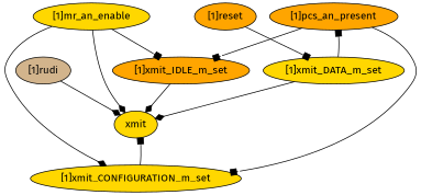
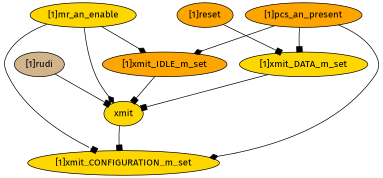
  strict digraph {
    fontname="Fira Sans"
    node [complexity=1 fillcolor=gold fontname="Fira Sans" style=filled]
    edge [arrowhead=box fontname="Fira Sans"]
    xmit [complexity=0 importance=0.0326522401109 rank=0.0]
    "[1]mr_an_enable" [complexity=2 importance=0.0534127002428 rank=0.0267063501214]
    "[1]xmit_IDLE_m_set" [fillcolor=orange importance=0.0438760248412 rank=0.0438760248412]
    "[1]xmit_CONFIGURATION_m_set" [importance=0.109180505063 rank=0.109180505063]
    "[1]pcs_an_present" [complexity=2 fillcolor=orange importance=0.149068309426 rank=0.0745341547129]
    "[1]xmit_DATA_m_set" [importance=0.075998432171 rank=0.075998432171]
    "[1]rudi" [complexity=2 fillcolor=tan importance=0.140145635845 rank=0.0700728179226]
    "[1]reset" [fillcolor=orange importance=0.172797875956 rank=0.172797875956]
    "[1]mr_an_enable" -> xmit [arrowhead=diamond]
-   "[1]mr_an_enable" -> "[1]xmit_IDLE_m_set"
-   "[1]mr_an_enable" -> "[1]xmit_CONFIGURATION_m_set" [arrowhead=diamond]
-   "[1]xmit_IDLE_m_set" -> xmit [arrowhead=diamond]
-   "[1]xmit_CONFIGURATION_m_set" -> xmit
-   "[1]pcs_an_present" -> "[1]xmit_IDLE_m_set"
-   "[1]pcs_an_present" -> "[1]xmit_CONFIGURATION_m_set"
-   "[1]xmit_DATA_m_set" -> "[1]pcs_an_present"
-   "[1]xmit_DATA_m_set" -> xmit [arrowhead=diamond]
-   "[1]rudi" -> xmit [arrowhead=diamond]
+   "[1]mr_an_enable" -> "[1]xmit_IDLE_m_set" [arrowhead=diamond]
+   "[1]mr_an_enable" -> "[1]xmit_CONFIGURATION_m_set"
+   "[1]xmit_IDLE_m_set" -> xmit
+   xmit -> "[1]xmit_CONFIGURATION_m_set"
+   "[1]pcs_an_present" -> "[1]xmit_IDLE_m_set" [arrowhead=diamond]
+   "[1]pcs_an_present" -> "[1]xmit_CONFIGURATION_m_set" [arrowhead=diamond]
+   "[1]pcs_an_present" -> "[1]xmit_DATA_m_set"
+   "[1]xmit_DATA_m_set" -> xmit
+   "[1]rudi" -> xmit
    "[1]reset" -> "[1]xmit_DATA_m_set"
  }
